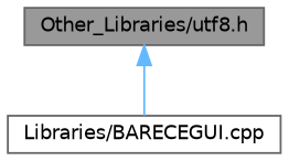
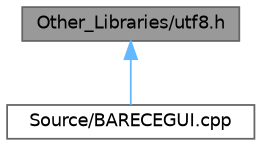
  digraph {
    node [fontname=Helvetica fontsize=10 shape=box style=filled]
    n1 [color=gray40 fillcolor=grey60 fontcolor=black height=0.2 label="Other_Libraries/utf8.h" width=0.4]
-   n2 [color=grey40 fillcolor=white height=0.2 label="Libraries/BARECEGUI.cpp" width=0.4]
+   n2 [color=grey40 fillcolor=white height=0.2 label="Source/BARECEGUI.cpp" width=0.4]
    n1 -> n2 [color=steelblue1 dir=back fontname=Helvetica fontsize=10 labelfontname=Helvetica labelfontsize=10 style=solid]
  }
